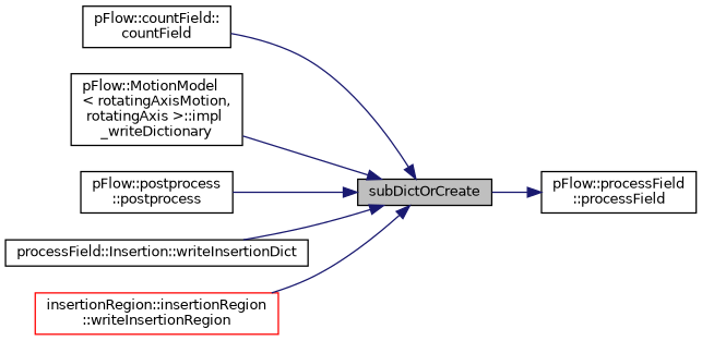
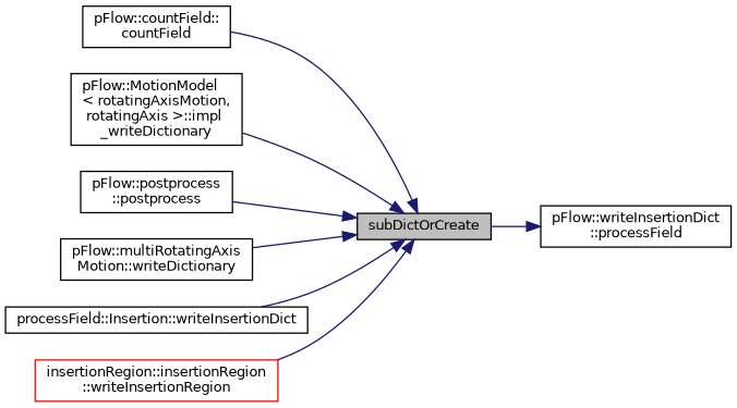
  digraph {
    rankdir=RL
    node [color=black fillcolor=white fontname=Helvetica fontsize=10 shape=record style=filled]
    edge [color=midnightblue dir=back fontname=Helvetica fontsize=10 labelfontname=Helvetica labelfontsize=10 style=solid]
    n1 [fillcolor=grey75 fontcolor=black height=0.2 label=subDictOrCreate width=0.4]
    n2 [height=0.2 label="pFlow::countField::\lcountField" width=0.4]
    n3 [height=0.2 label="pFlow::MotionModel\l\< rotatingAxisMotion,\l rotatingAxis \>::impl\l_writeDictionary" width=0.4]
    n4 [height=0.2 label="pFlow::postprocess\l::postprocess" width=0.4]
+   n5 [height=0.2 label="pFlow::multiRotatingAxis\lMotion::writeDictionary" width=0.4]
    n6 [height=0.2 label="processField::Insertion::writeInsertionDict" width=0.4]
    n7 [color=red height=0.2 label="insertionRegion::insertionRegion\l::writeInsertionRegion" width=0.4]
-   n8 [height=0.2 label="pFlow::processField\l::processField" width=0.4]
+   n8 [height=0.2 label="pFlow::writeInsertionDict\l::processField" width=0.4]
    n1 -> n2
    n1 -> n3
    n1 -> n4
+   n1 -> n5
    n1 -> n6
    n1 -> n7
    n8 -> n1
  }
